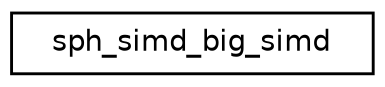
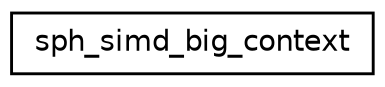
  digraph {
    rankdir=LR
-   n1 [color=black fillcolor=white fontname=Helvetica fontsize=10 height=0.2 label=sph_simd_big_simd shape=record style=filled width=0.4]
+   n1 [color=black fillcolor=white fontname=Helvetica fontsize=10 height=0.2 label=sph_simd_big_context shape=record style=filled width=0.4]
  }
